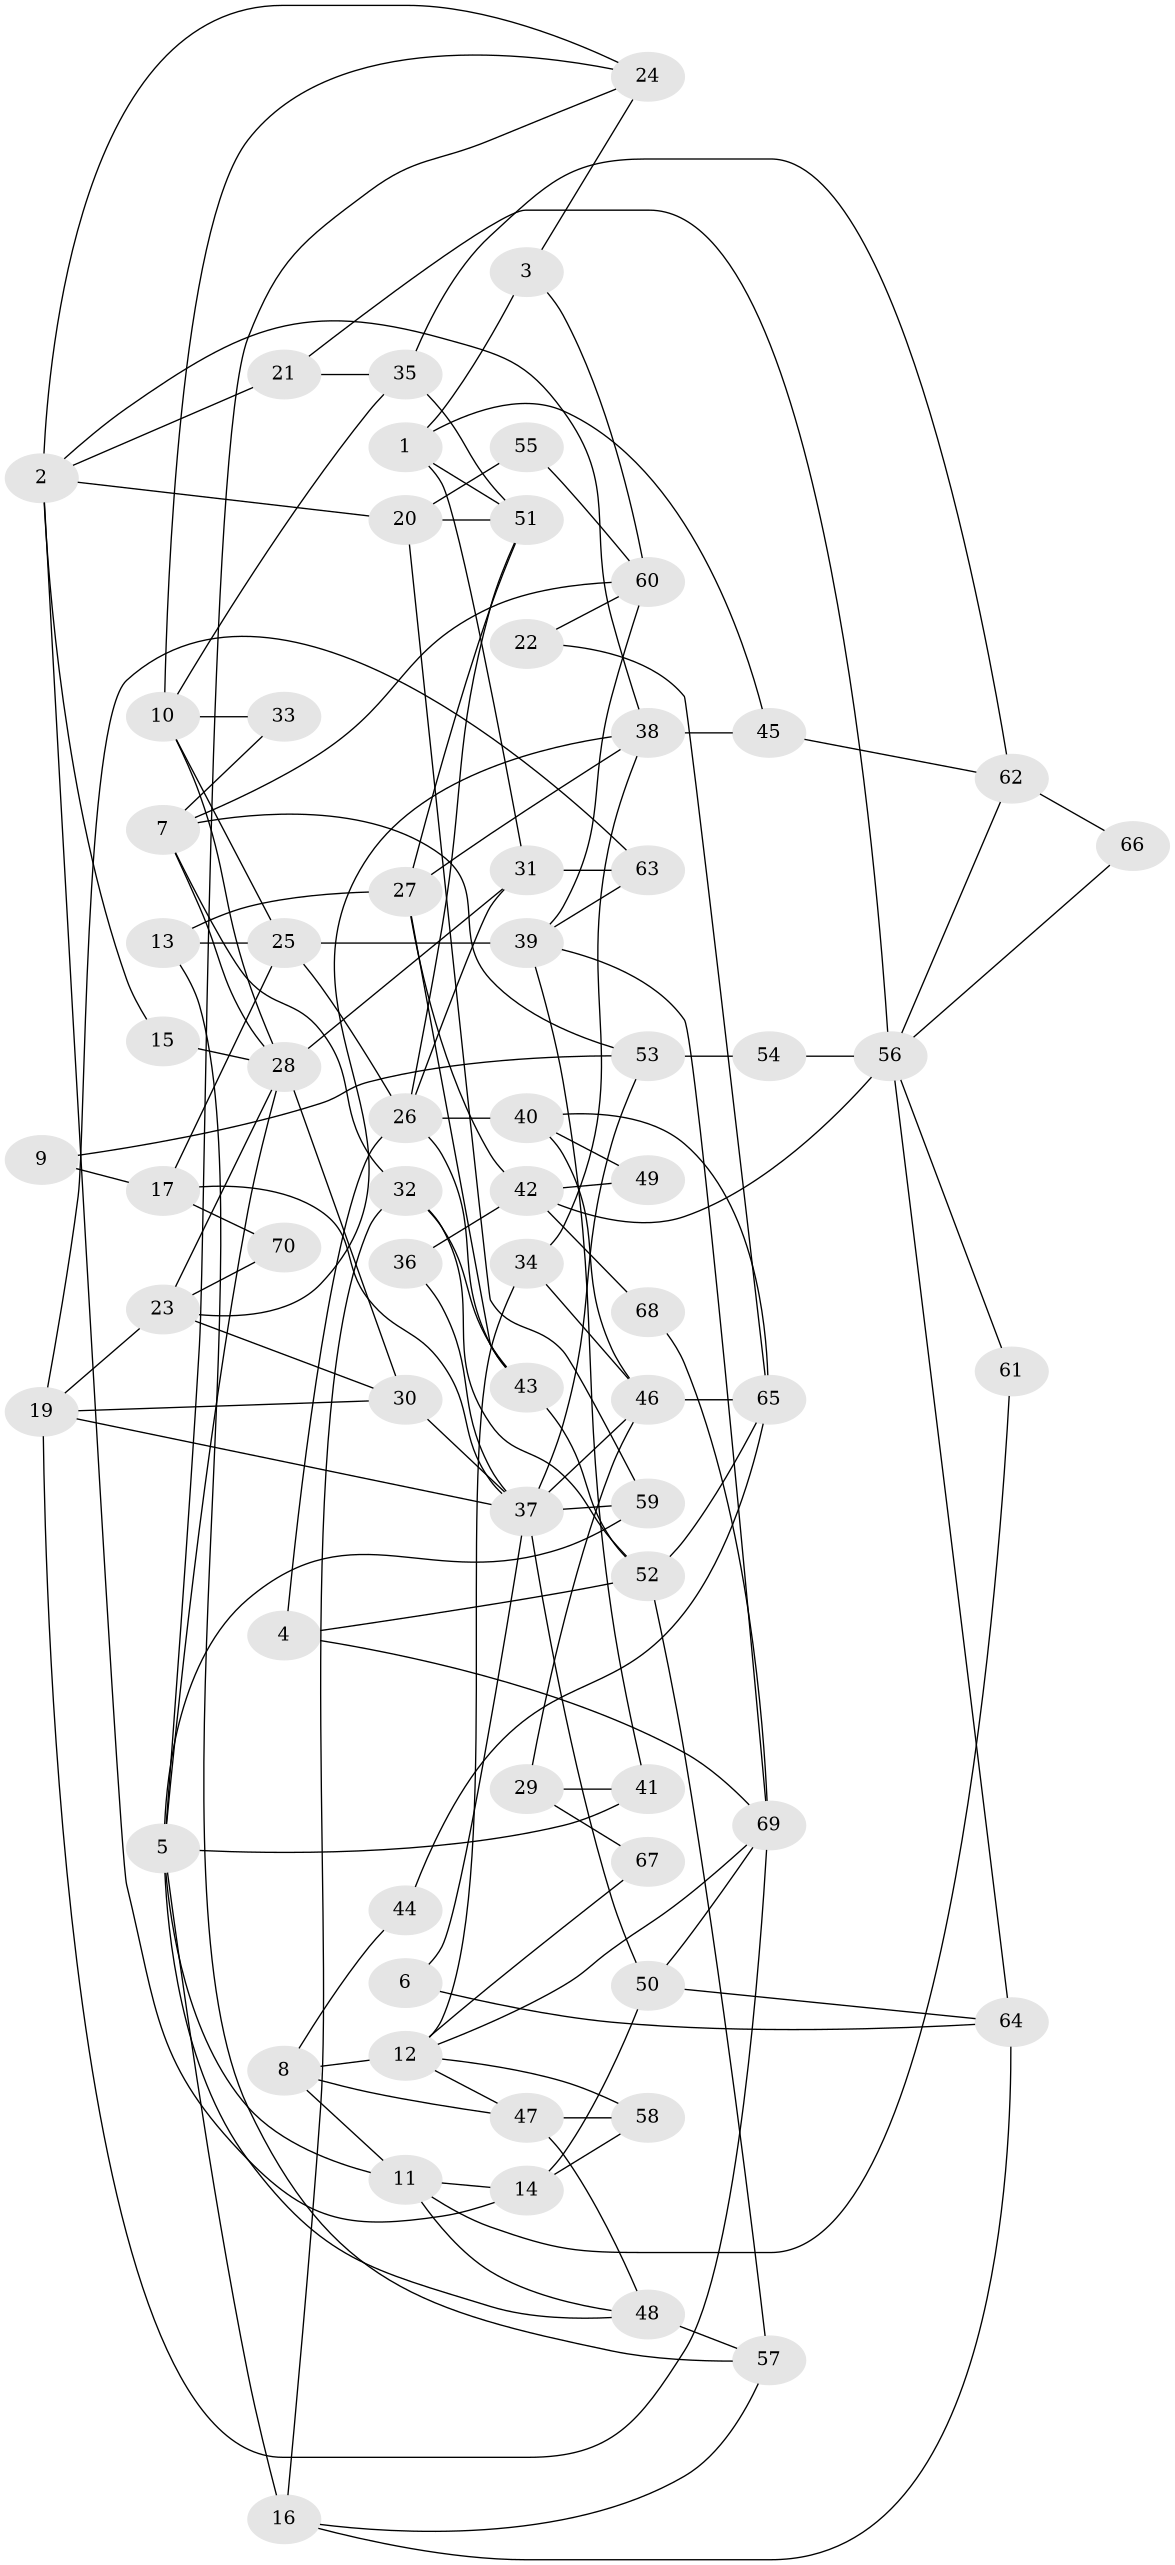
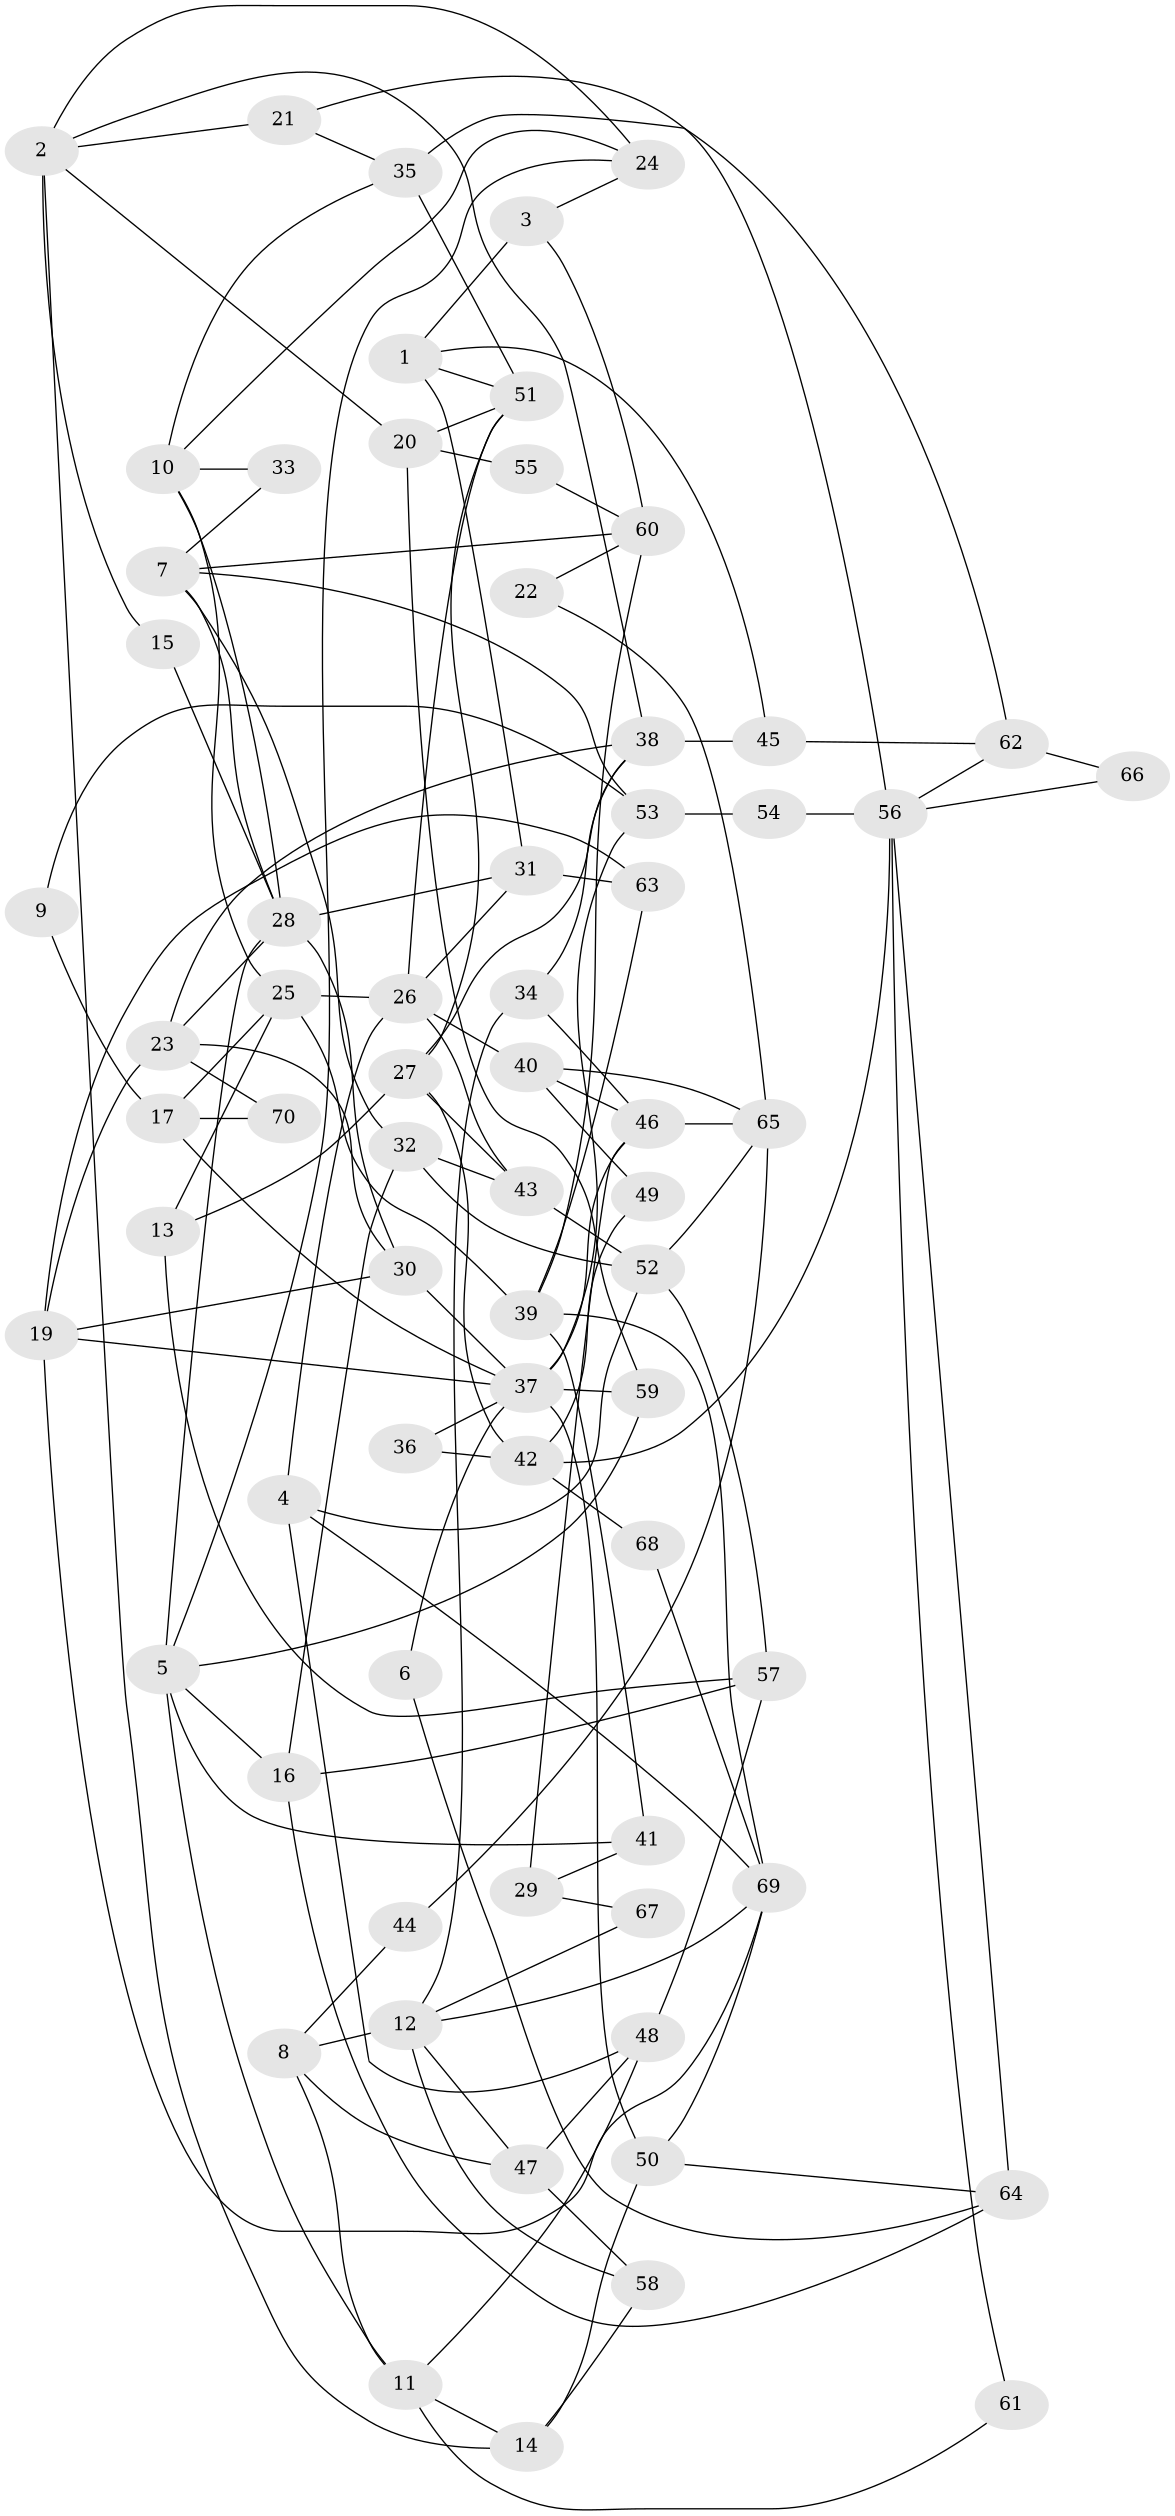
  graph {
    rankdir=LR
    node [color=gray90 style=filled]
    1
    3
    31
    45
    51
    24
    60
    63
    62
    2
    14
    15
    20
    21
    38
    58
    50
    28
    59
    55
    35
    56
    4
    26
    48
    52
    69
    43
    40
    57
    65
    5
    11
    16
    41
    61
    64
    32
    30
    6
    37
    53
    46
    7
    33
    54
    8
    12
    44
    47
    34
    67
    9
    17
    25
    70
    10
    39
    13
    27
    42
    19
    23
    66
    22
    49
    68
    29
    36
    1 -- 3
    1 -- 31
    1 -- 45
    1 -- 51
    3 -- 24
    3 -- 60
    31 -- 63
    45 -- 62
    62 -- 66
    2 -- 24
    2 -- 14
    2 -- 15
    2 -- 20
    2 -- 21
    2 -- 38
    14 -- 58
    14 -- 50
    15 -- 28
    20 -- 51
    20 -- 59
    20 -- 55
    21 -- 35
    21 -- 56
    38 -- 45
    50 -- 69
    50 -- 64
    28 -- 31
    28 -- 30
    55 -- 60
    35 -- 51
    35 -- 62
    56 -- 62
    56 -- 61
    56 -- 64
    56 -- 66
    4 -- 26
-   5 -- 48
+   4 -- 48
    4 -- 52
    4 -- 69
    26 -- 31
    26 -- 51
    26 -- 43
    26 -- 40
    48 -- 57
    52 -- 57
    52 -- 65
    43 -- 52
    40 -- 65
    40 -- 46
    40 -- 49
    5 -- 24
    5 -- 28
    5 -- 59
    5 -- 11
    5 -- 16
    5 -- 41
    11 -- 14
    11 -- 48
    11 -- 61
    16 -- 57
    16 -- 64
    16 -- 32
    32 -- 52
    32 -- 43
    30 -- 37
    6 -- 64
    6 -- 37
    37 -- 50
    37 -- 59
    37 -- 53
    37 -- 46
    53 -- 54
    46 -- 65
    7 -- 60
    7 -- 28
    7 -- 32
    7 -- 53
    7 -- 33
    54 -- 56
    8 -- 11
    8 -- 12
    8 -- 44
    8 -- 47
    12 -- 58
    12 -- 69
    12 -- 47
    12 -- 34
    12 -- 67
    44 -- 65
    47 -- 58
    47 -- 48
    34 -- 38
    34 -- 46
    9 -- 53
    9 -- 17
    17 -- 37
    17 -- 25
    17 -- 70
    25 -- 26
    25 -- 39
    10 -- 24
    10 -- 28
    10 -- 35
    10 -- 33
    10 -- 25
    39 -- 60
    39 -- 63
    39 -- 69
    39 -- 41
    13 -- 57
    13 -- 25
    13 -- 27
    27 -- 51
    27 -- 38
    27 -- 43
    27 -- 42
    42 -- 56
    42 -- 49
    42 -- 68
    19 -- 63
    19 -- 69
    19 -- 30
    19 -- 37
    19 -- 23
    23 -- 38
    23 -- 28
    23 -- 30
    23 -- 70
    22 -- 60
    22 -- 65
    68 -- 69
    29 -- 41
    29 -- 46
    29 -- 67
    36 -- 37
    36 -- 42
  }
